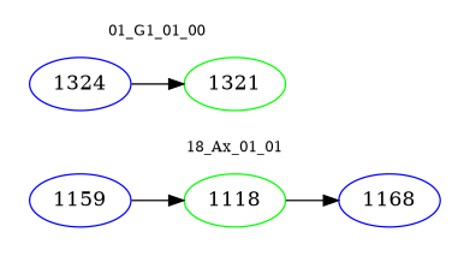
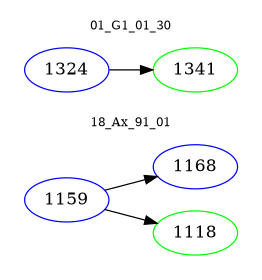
  digraph {
    rankdir=LR
    node [color=blue]
    edge [color=black]
    n1 [label=1159]
    n2 [color=green label=1118]
    n3 [label=1168]
    n4 [label=1324]
-   n5 [color=green label=1321]
+   n5 [color=green label=1341]
    subgraph cluster_1 {
      color=white
      fontsize=10
-     label="18_Ax_01_01"
+     label="18_Ax_91_01"
      n1
      n2
      n3
    }
    subgraph cluster_2 {
      color=white
      fontsize=10
-     label="01_G1_01_00"
+     label="01_G1_01_30"
      n4
      n5
    }
    n1 -> n2
-   n2 -> n3
+   n1 -> n3
    n4 -> n5
  }
